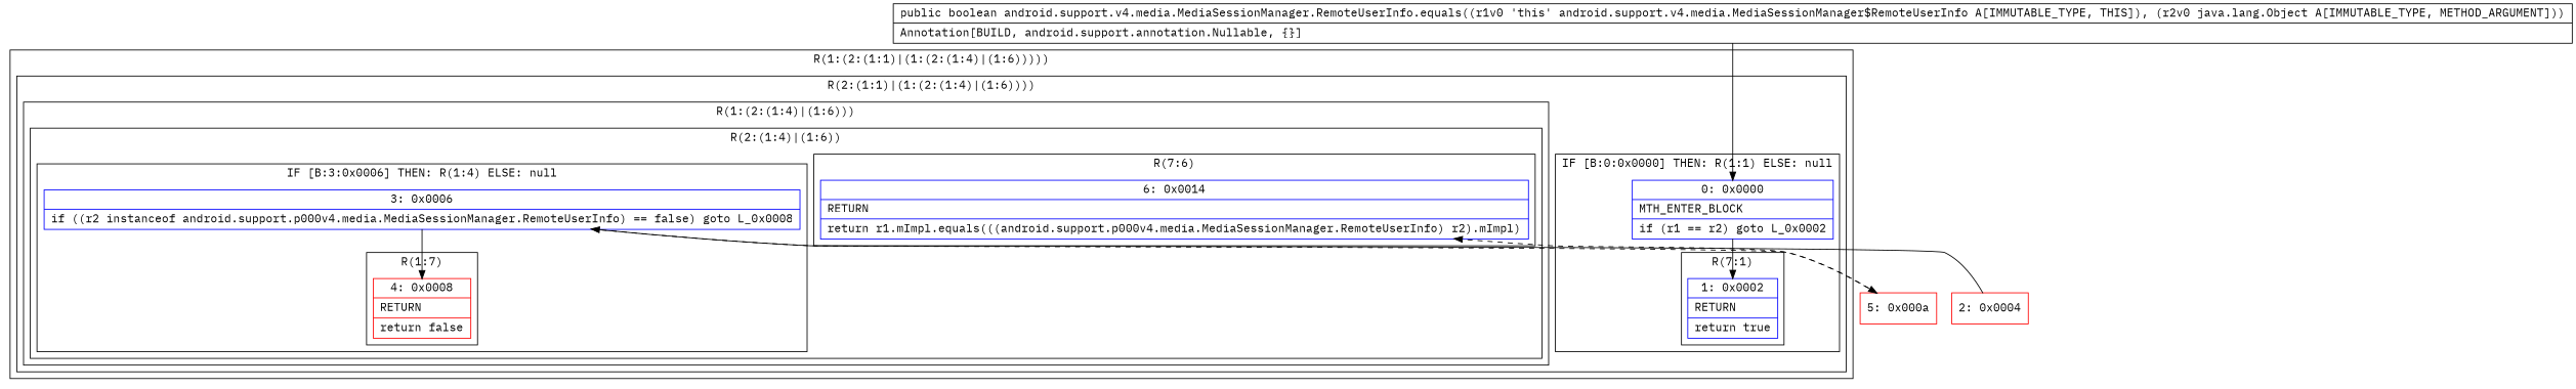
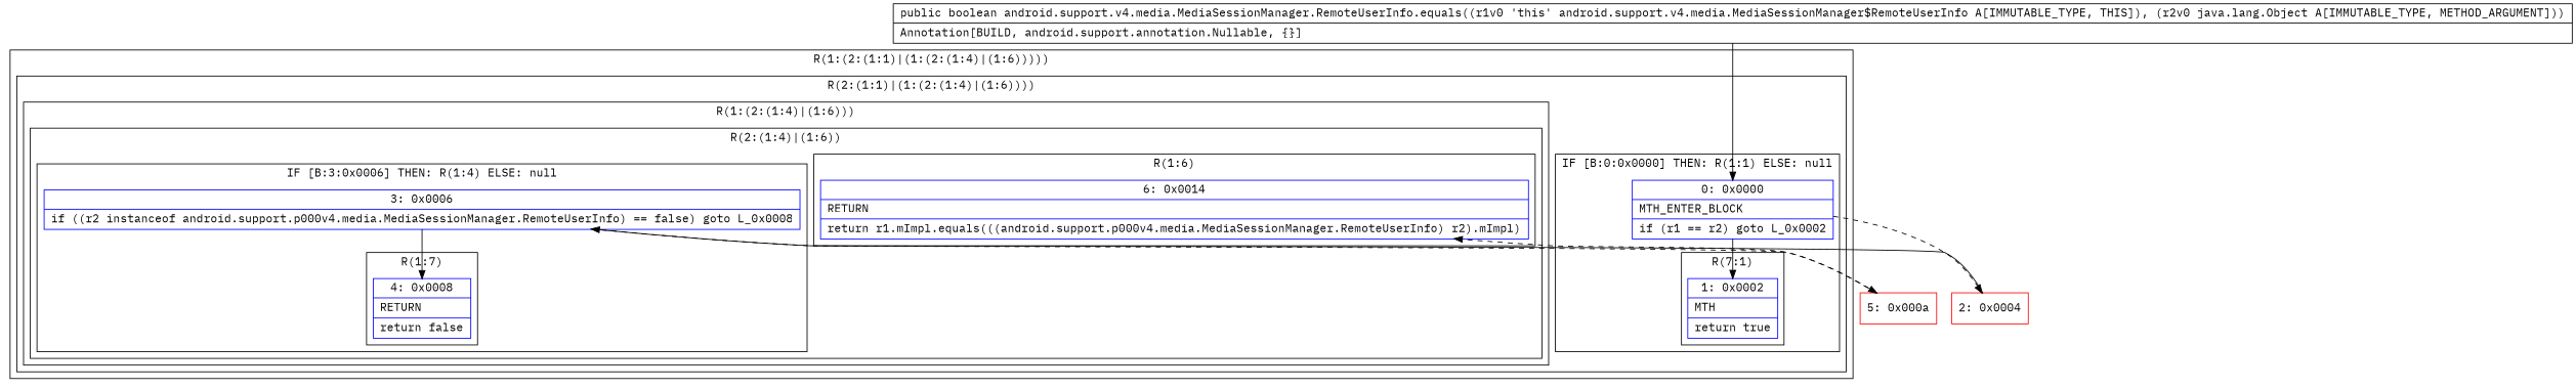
  digraph {
    fontname="IBM Plex Mono"
    node [color=blue fontname="IBM Plex Mono" shape=record]
    edge [fontname="IBM Plex Mono"]
-   n1 [label="{1\:\ 0x0002|RETURN\l|return true\l}"]
+   n1 [label="{1\:\ 0x0002|MTH\l|return true\l}"]
    n2 [label="{0\:\ 0x0000|MTH_ENTER_BLOCK\l|if (r1 == r2) goto L_0x0002\l}"]
-   n3 [color=red label="{4\:\ 0x0008|RETURN\l|return false\l}"]
+   n3 [label="{4\:\ 0x0008|RETURN\l|return false\l}"]
    n4 [label="{3\:\ 0x0006|if ((r2 instanceof android.support.p000v4.media.MediaSessionManager.RemoteUserInfo) == false) goto L_0x0008\l}"]
    n5 [label="{6\:\ 0x0014|RETURN\l|return r1.mImpl.equals(((android.support.p000v4.media.MediaSessionManager.RemoteUserInfo) r2).mImpl)\l}"]
    n6 [color=red label="{2\:\ 0x0004}"]
    n7 [color=red label="{5\:\ 0x000a}"]
    n8 [label="{public boolean android.support.v4.media.MediaSessionManager.RemoteUserInfo.equals((r1v0 'this' android.support.v4.media.MediaSessionManager$RemoteUserInfo A[IMMUTABLE_TYPE, THIS]), (r2v0 java.lang.Object A[IMMUTABLE_TYPE, METHOD_ARGUMENT]))  | Annotation[BUILD, android.support.annotation.Nullable, \{\}]\l}" color=""]
    subgraph cluster_1 {
      label="R(1:(2:(1:1)|(1:(2:(1:4)|(1:6)))))"
      subgraph cluster_2 {
        label="R(2:(1:1)|(1:(2:(1:4)|(1:6))))"
        subgraph cluster_3 {
          label="IF [B:0:0x0000] THEN: R(1:1) ELSE: null"
          n2
          subgraph cluster_4 {
            label="R(7:1)"
            n1
          }
        }
        subgraph cluster_5 {
          label="R(1:(2:(1:4)|(1:6)))"
          subgraph cluster_6 {
            label="R(2:(1:4)|(1:6))"
            subgraph cluster_7 {
              label="IF [B:3:0x0006] THEN: R(1:4) ELSE: null"
              n4
              subgraph cluster_8 {
                label="R(1:7)"
                n3
              }
            }
            subgraph cluster_9 {
-             label="R(7:6)"
+             label="R(1:6)"
              n5
            }
          }
        }
      }
    }
    n2 -> n1
+   n2 -> n6 [style=dashed]
    n4 -> n3
    n4 -> n7 [style=dashed]
    n6 -> n4
    n7 -> n5 [style=dashed]
    n8 -> n2
  }
